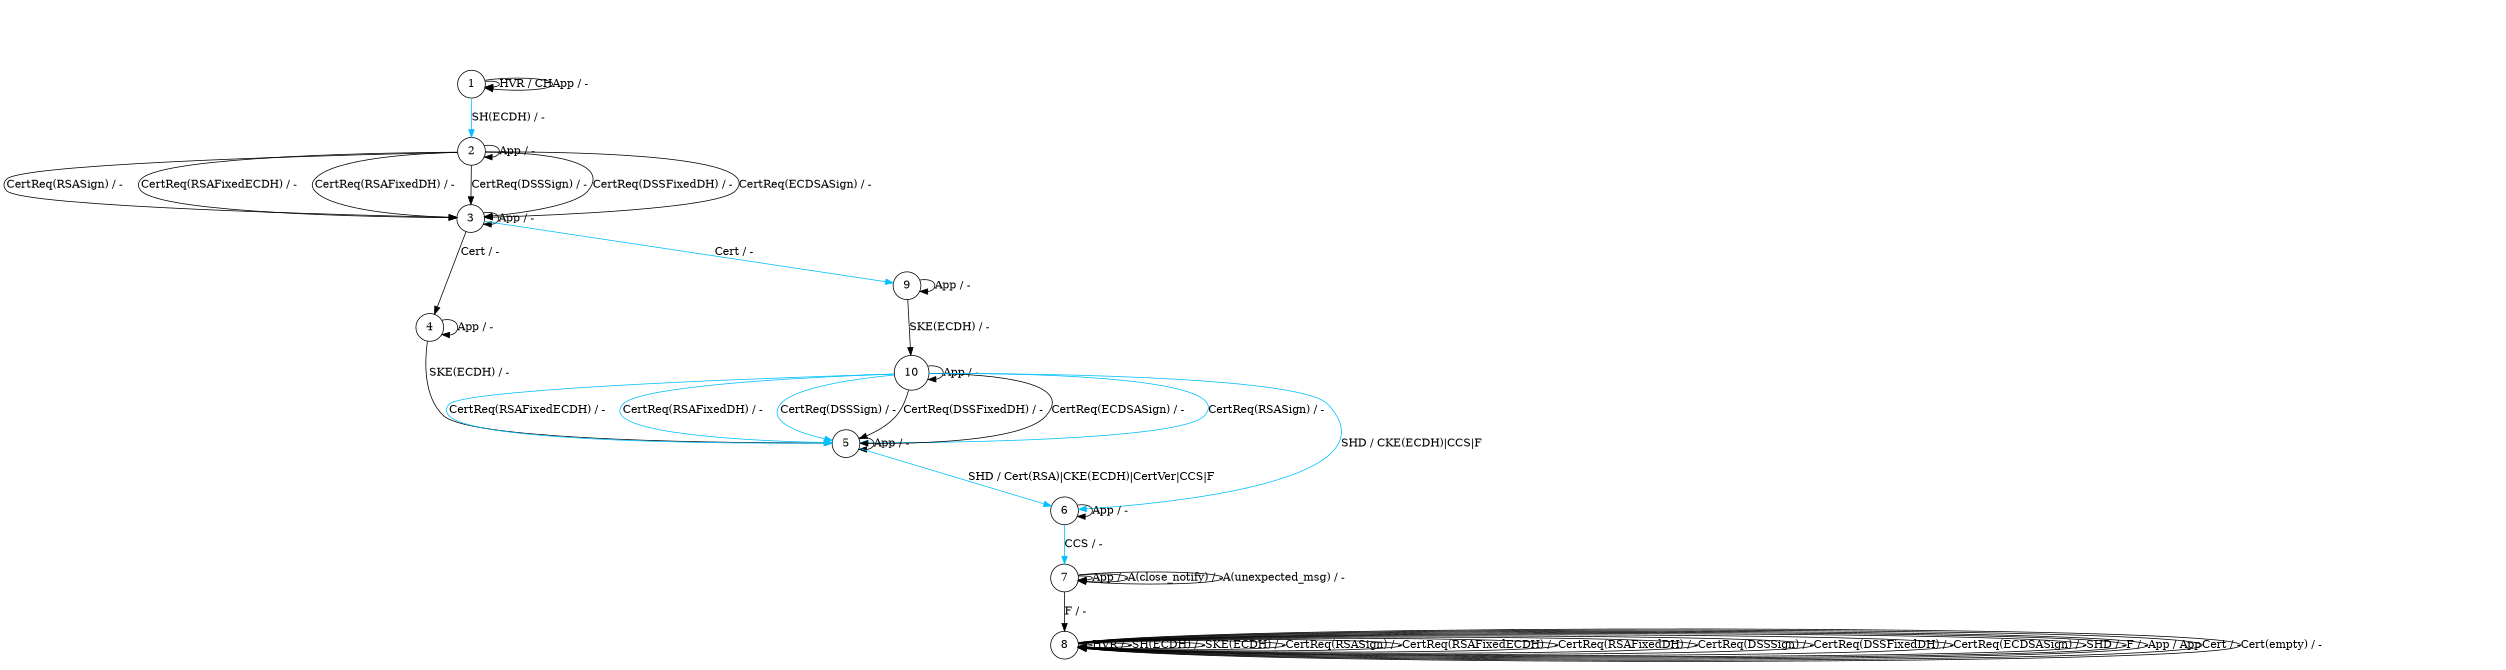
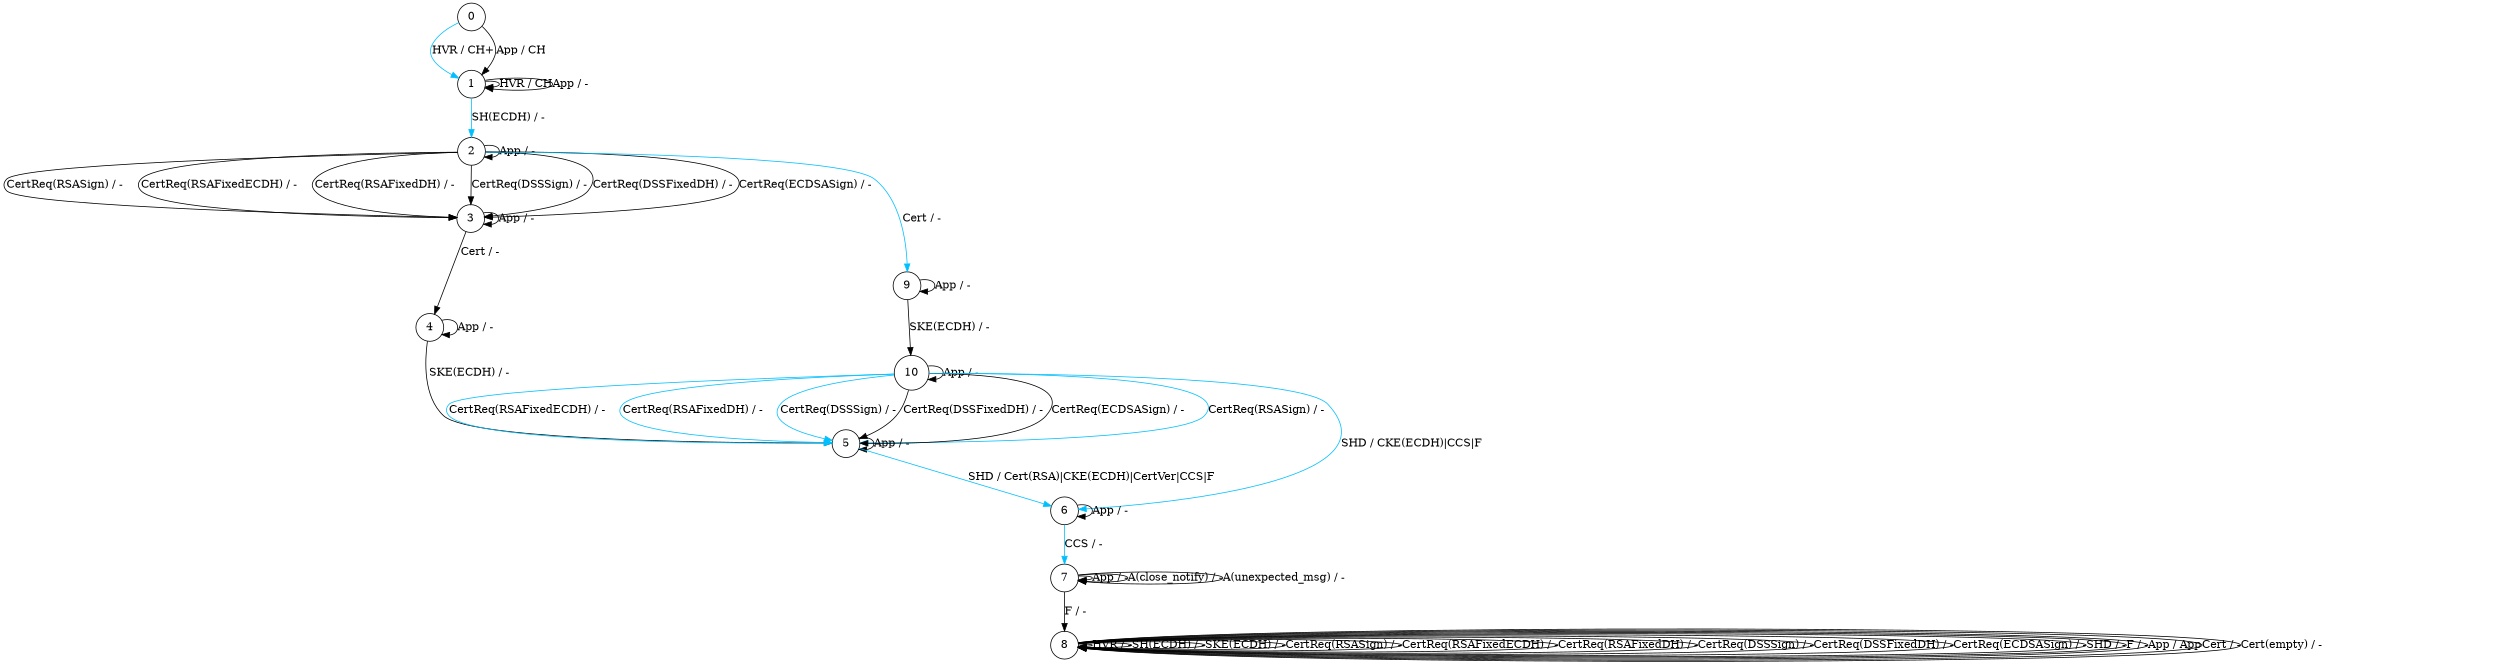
  digraph {
    node [shape=circle]
+   n1 [label=0]
    n2 [label=1]
    n3 [label=2]
    n4 [label=3]
    n5 [label=9]
    n6 [label=4]
    n7 [label=10]
    n8 [label=5]
    n9 [label=6]
    n10 [label=7]
    n11 [label=8]
+   n1 -> n2 [color=deepskyblue label="HVR / CH+"]
+   n1 -> n2 [label="App / CH"]
    n2 -> n2 [label="HVR / CH"]
    n2 -> n2 [label="App / -"]
    n2 -> n3 [color=deepskyblue label="SH(ECDH) / -"]
    n3 -> n3 [label="App / -"]
    n3 -> n4 [label="CertReq(RSASign) / -"]
    n3 -> n4 [label="CertReq(RSAFixedECDH) / -"]
    n3 -> n4 [label="CertReq(RSAFixedDH) / -"]
    n3 -> n4 [label="CertReq(DSSSign) / -"]
    n3 -> n4 [label="CertReq(DSSFixedDH) / -"]
    n3 -> n4 [label="CertReq(ECDSASign) / -"]
-   n4 -> n5 [color=deepskyblue label="Cert / -"]
+   n3 -> n5 [color=deepskyblue label="Cert / -"]
    n4 -> n4 [label="App / -"]
    n4 -> n6 [label="Cert / -"]
    n5 -> n5 [label="App / -"]
    n5 -> n7 [color=black label="SKE(ECDH) / -"]
    n6 -> n6 [label="App / -"]
    n6 -> n8 [label="SKE(ECDH) / -"]
    n7 -> n7 [label="App / -"]
    n7 -> n8 [color=deepskyblue label="CertReq(RSASign) / -"]
    n7 -> n8 [color=deepskyblue label="CertReq(RSAFixedECDH) / -"]
    n7 -> n8 [color=deepskyblue label="CertReq(RSAFixedDH) / -"]
    n7 -> n8 [color=deepskyblue label="CertReq(DSSSign) / -"]
    n7 -> n8 [label="CertReq(DSSFixedDH) / -"]
    n7 -> n8 [label="CertReq(ECDSASign) / -"]
    n7 -> n9 [color=deepskyblue label="SHD / CKE(ECDH)|CCS|F"]
    n8 -> n8 [label="App / -"]
    n8 -> n9 [color=deepskyblue label="SHD / Cert(RSA)|CKE(ECDH)|CertVer|CCS|F"]
    n9 -> n9 [label="App / -"]
    n9 -> n10 [color=deepskyblue label="CCS / -"]
    n10 -> n10 [label="App / -"]
    n10 -> n10 [label="A(close_notify) / -"]
    n10 -> n10 [label="A(unexpected_msg) / -"]
    n10 -> n11 [color=black label="F / -"]
    n11 -> n11 [label="HVR / -"]
    n11 -> n11 [label="SH(ECDH) / -"]
    n11 -> n11 [label="SKE(ECDH) / -"]
    n11 -> n11 [label="CertReq(RSASign) / -"]
    n11 -> n11 [label="CertReq(RSAFixedECDH) / -"]
    n11 -> n11 [label="CertReq(RSAFixedDH) / -"]
    n11 -> n11 [label="CertReq(DSSSign) / -"]
    n11 -> n11 [label="CertReq(DSSFixedDH) / -"]
    n11 -> n11 [label="CertReq(ECDSASign) / -"]
    n11 -> n11 [label="SHD / -"]
    n11 -> n11 [label="F / -"]
    n11 -> n11 [label="App / App"]
    n11 -> n11 [label="Cert / -"]
    n11 -> n11 [label="Cert(empty) / -"]
  }
